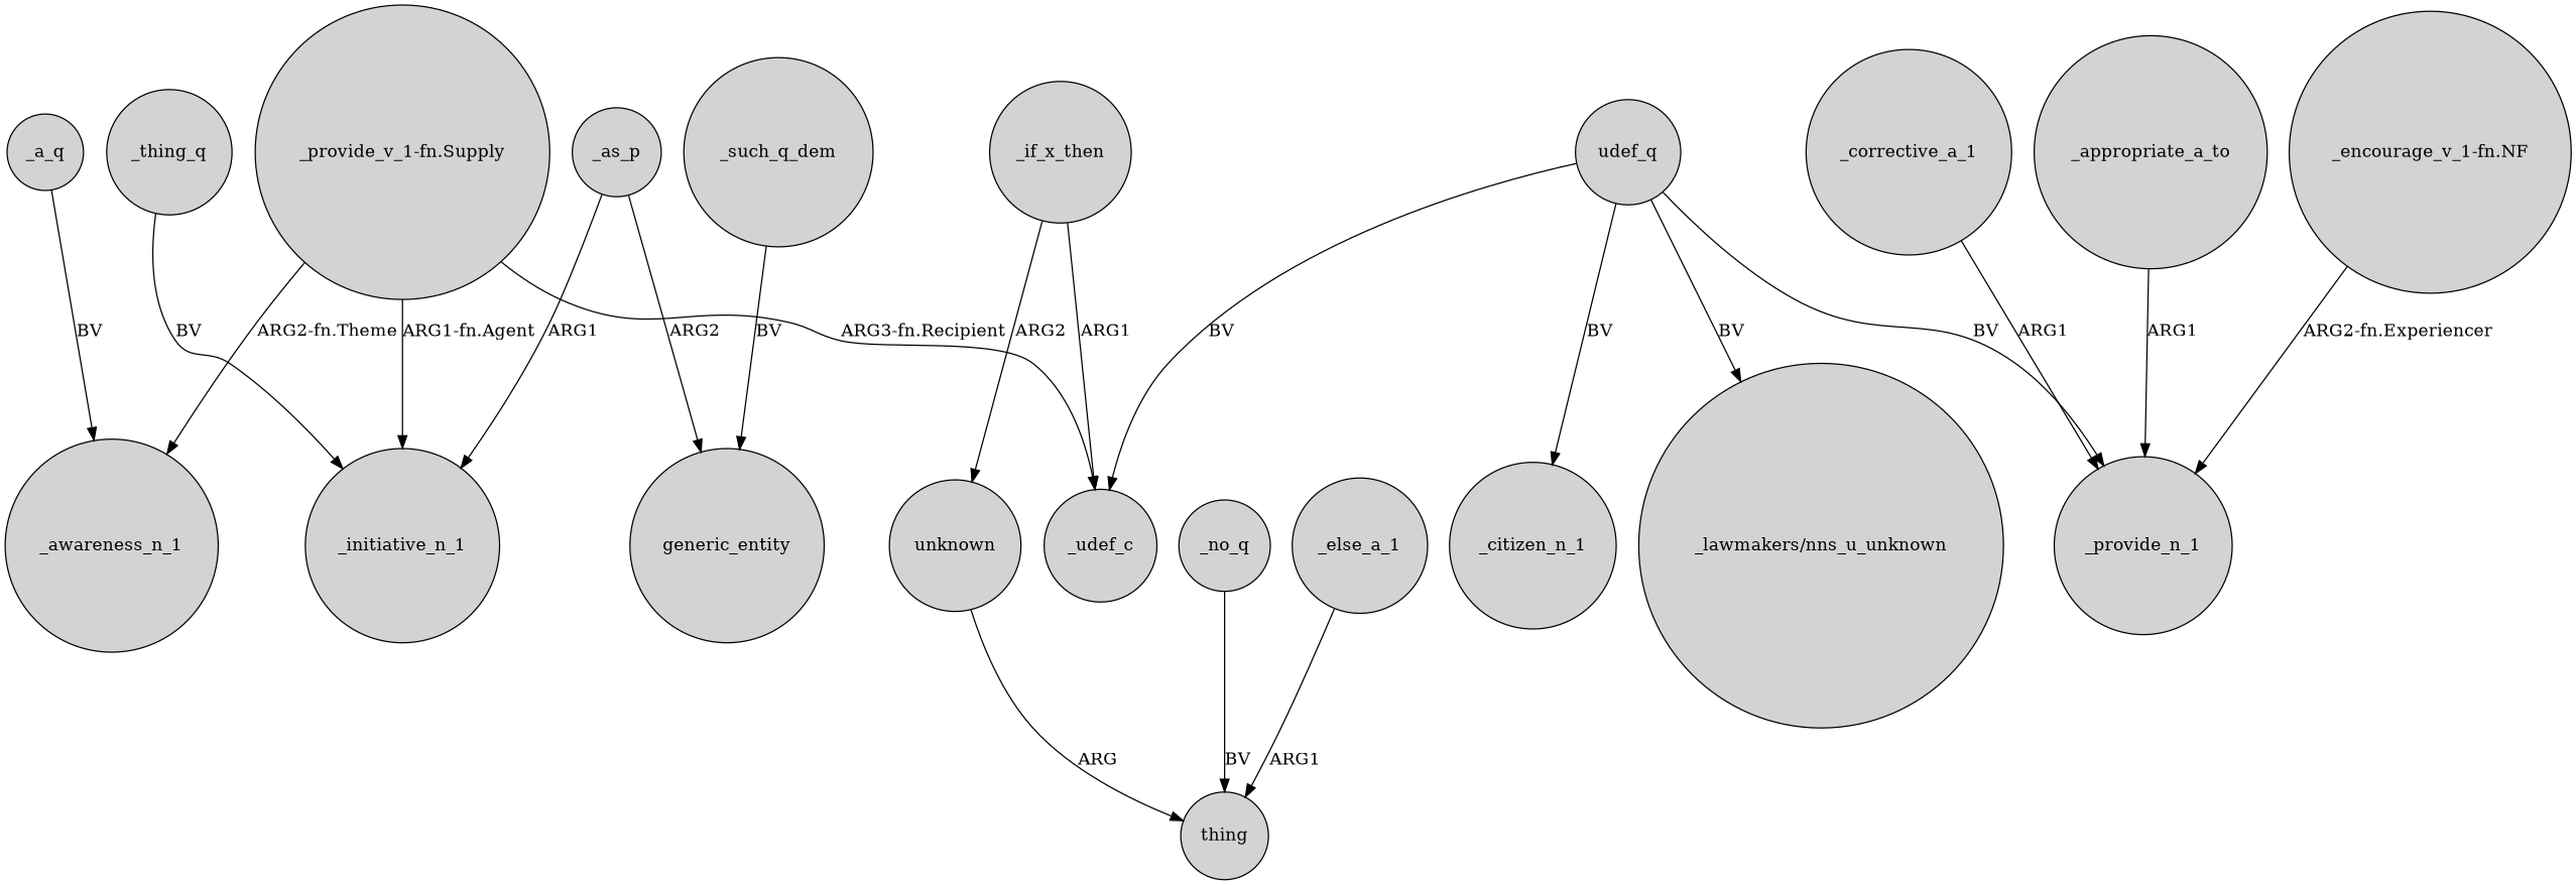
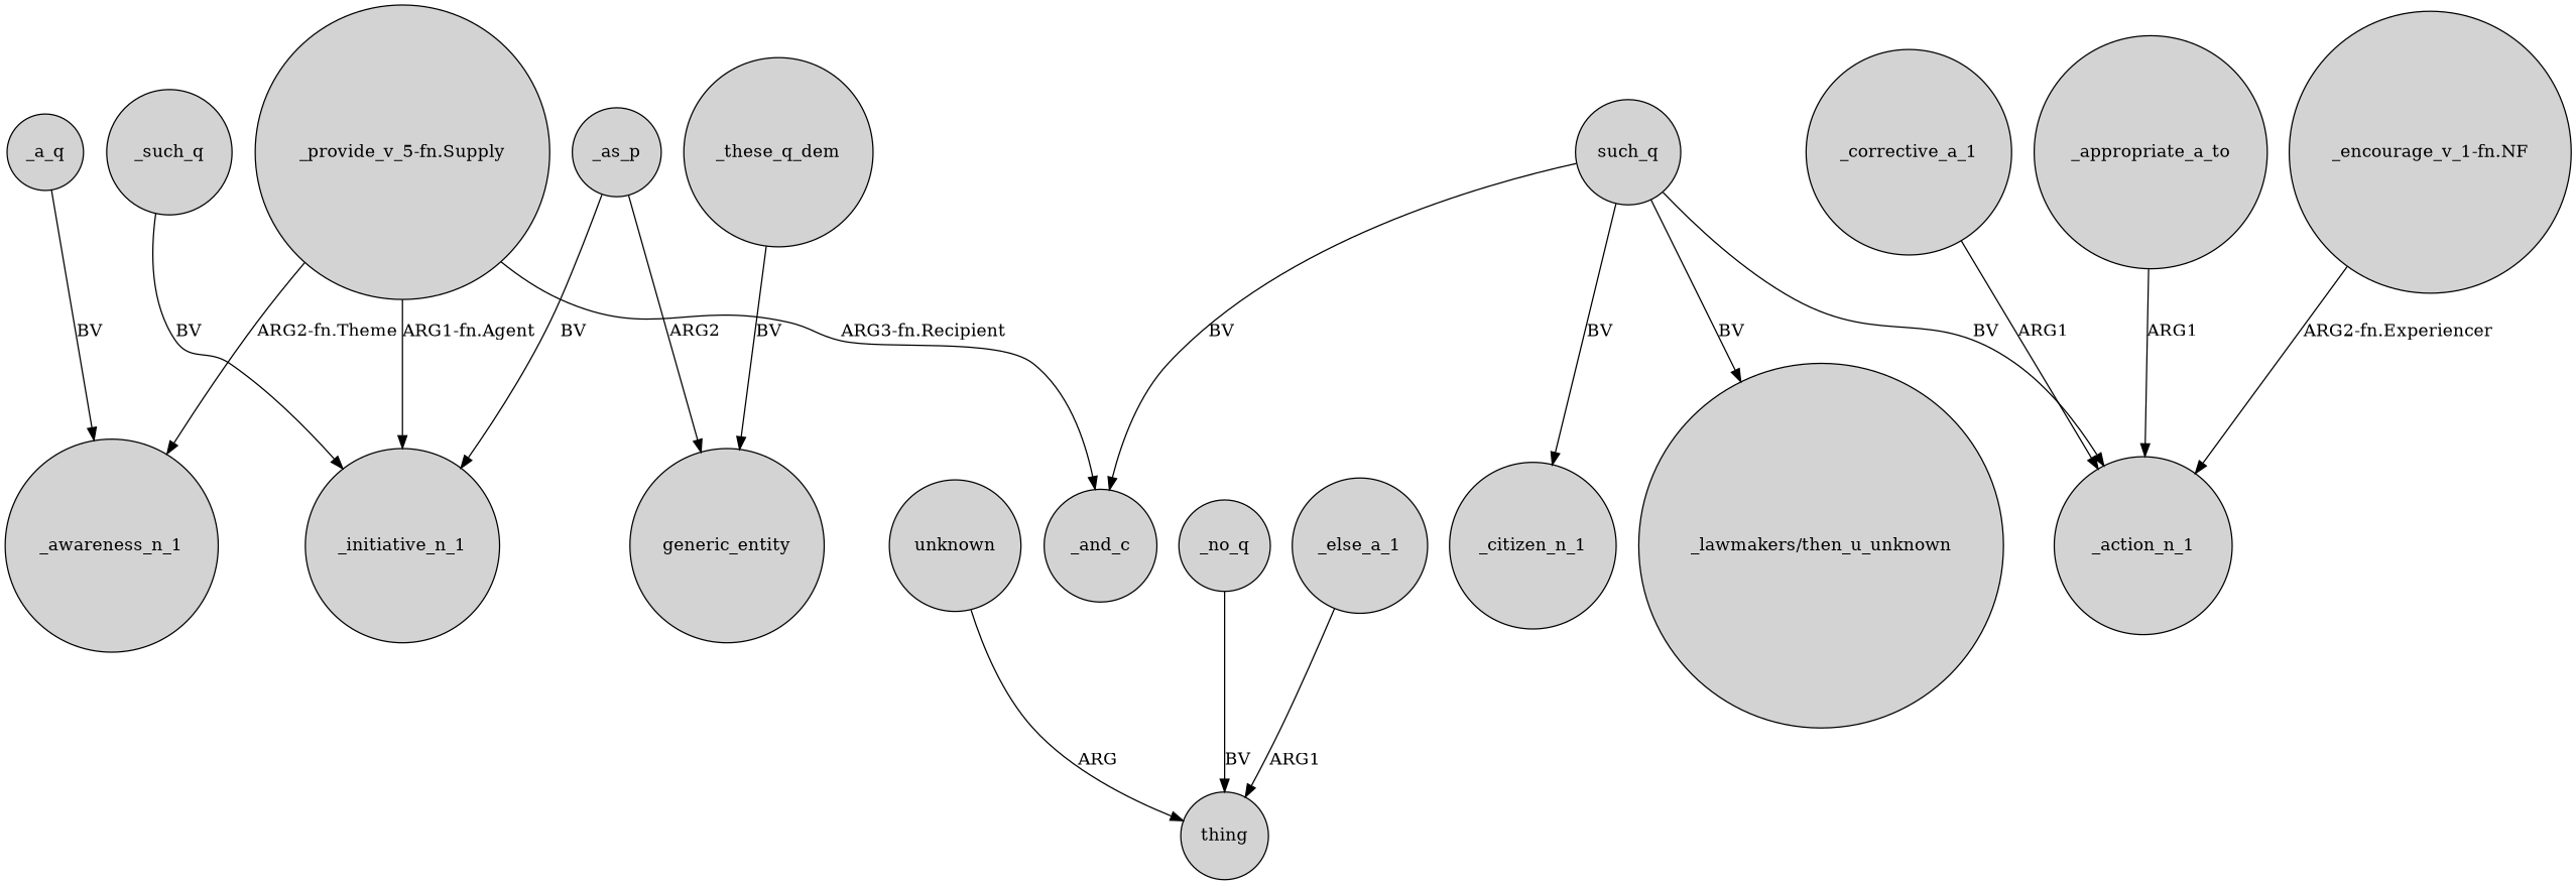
  digraph {
    node [shape=circle style=filled]
-   "_provide_v_1-fn.Supply"
+   "_provide_v_1-fn.Supply" [label="_provide_v_5-fn.Supply"]
    _awareness_n_1
    _initiative_n_1
-   _and_c [label=_udef_c]
+   _and_c
    "_encourage_v_1-fn.NF"
-   _action_n_1 [label=_provide_n_1]
-   _these_q_dem [label=_such_q_dem]
+   _action_n_1
+   _these_q_dem
    generic_entity
-   _if_x_then
    unknown
    thing
-   udef_q
-   "_lawmakers/nns_u_unknown"
+   udef_q [label=such_q]
+   "_lawmakers/nns_u_unknown" [label="_lawmakers/then_u_unknown"]
    _citizen_n_1
    _as_p
-   _such_q [label=_thing_q]
+   _such_q
    _a_q
    _no_q
    _corrective_a_1
    _else_a_1
    _appropriate_a_to
    "_provide_v_1-fn.Supply" -> _awareness_n_1 [label="ARG2-fn.Theme"]
    "_provide_v_1-fn.Supply" -> _initiative_n_1 [label="ARG1-fn.Agent"]
    "_provide_v_1-fn.Supply" -> _and_c [label="ARG3-fn.Recipient"]
    "_encourage_v_1-fn.NF" -> _action_n_1 [label="ARG2-fn.Experiencer"]
    _these_q_dem -> generic_entity [label=BV]
-   _if_x_then -> _and_c [label=ARG1]
-   _if_x_then -> unknown [label=ARG2]
    unknown -> thing [label=ARG]
    udef_q -> _and_c [label=BV]
    udef_q -> _action_n_1 [label=BV]
    udef_q -> "_lawmakers/nns_u_unknown" [label=BV]
    udef_q -> _citizen_n_1 [label=BV]
-   _as_p -> _initiative_n_1 [label=ARG1]
+   _as_p -> _initiative_n_1 [label=BV]
    _as_p -> generic_entity [label=ARG2]
    _such_q -> _initiative_n_1 [label=BV]
    _a_q -> _awareness_n_1 [label=BV]
    _no_q -> thing [label=BV]
    _corrective_a_1 -> _action_n_1 [label=ARG1]
    _else_a_1 -> thing [label=ARG1]
    _appropriate_a_to -> _action_n_1 [label=ARG1]
  }
